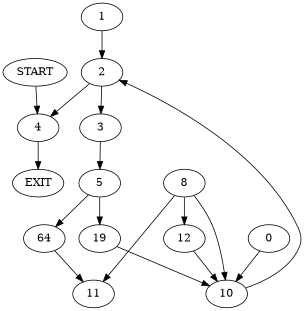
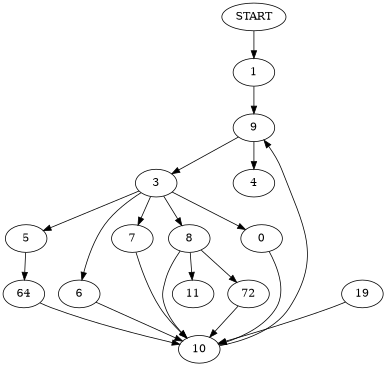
  digraph {
    n1 [label=START]
    1
-   2
-   n4 [label=EXIT]
+   2 [label=9]
    3
    4
    5
+   6
+   7
    8
    n11 [label=0]
    n12 [label=19]
    n13 [label=64]
    10
    11
-   12
-   n1 -> 4
+   12 [label=72]
+   n1 -> 1
    1 -> 2
    2 -> 3
    2 -> 4
    3 -> 5
-   4 -> n4
-   5 -> n12
+   3 -> 6
+   3 -> 7
+   3 -> 8
+   3 -> n11
    5 -> n13
+   6 -> 10
+   7 -> 10
    8 -> 10
    8 -> 11
    8 -> 12
    n11 -> 10
    n12 -> 10
-   n13 -> 11
+   n13 -> 10
    10 -> 2
    12 -> 10
  }
